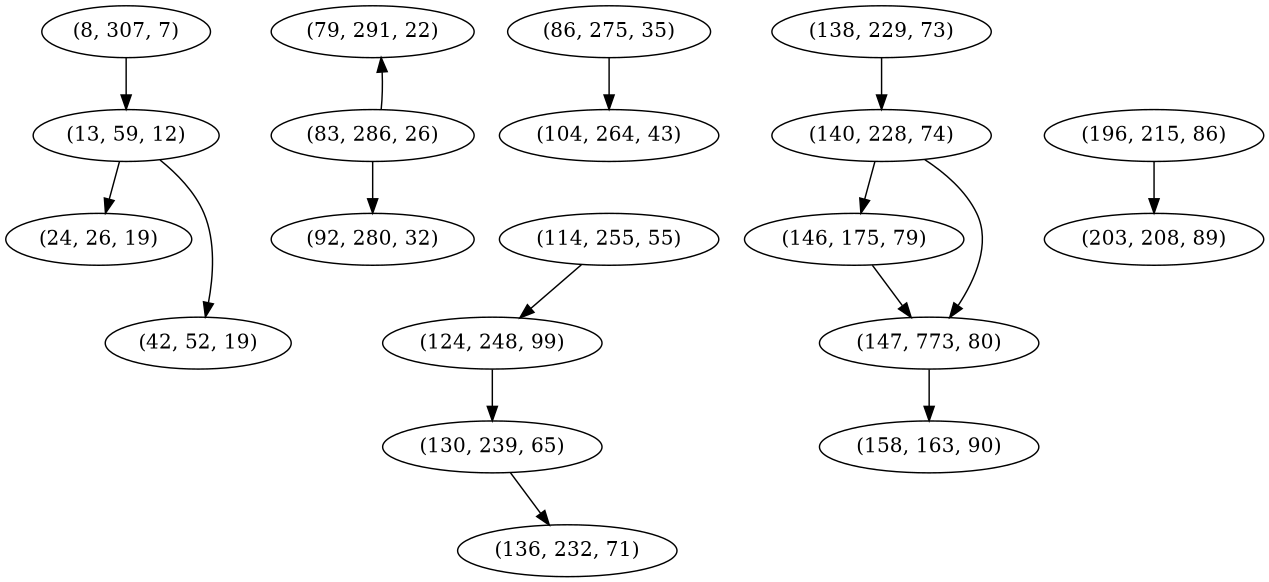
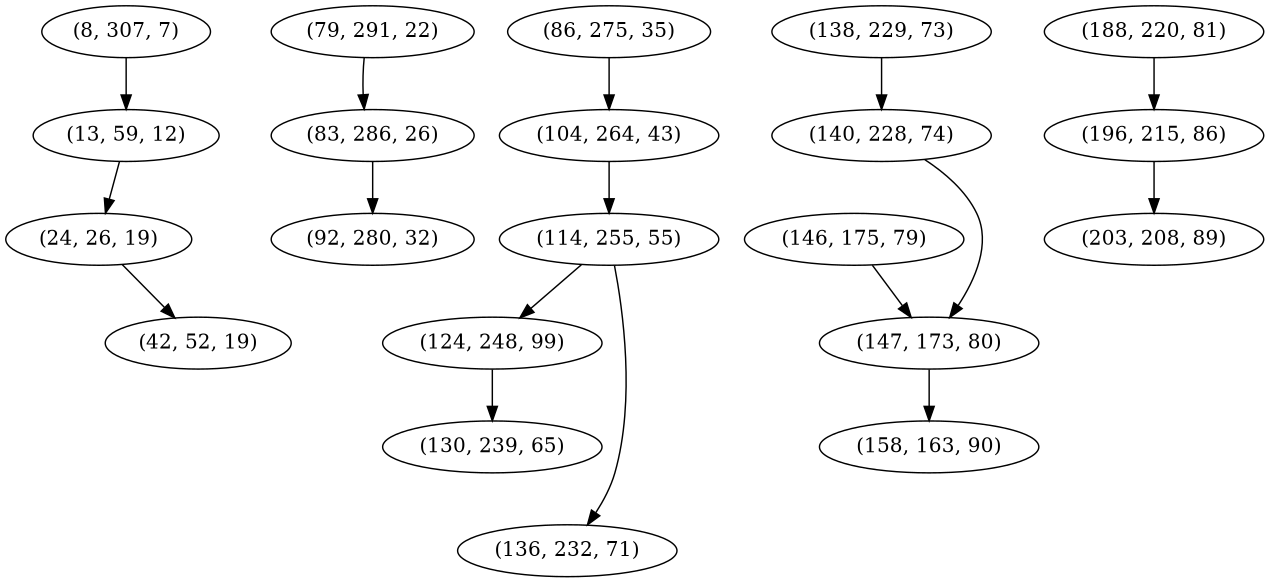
  digraph {
    "(8, 307, 7)"
    "(13, 59, 12)"
    n3 [label="(24, 26, 19)"]
    n4 [label="(42, 52, 19)"]
    "(79, 291, 22)"
    "(83, 286, 26)"
    "(92, 280, 32)"
    n8 [label="(86, 275, 35)"]
    "(104, 264, 43)"
    n10 [label="(114, 255, 55)"]
    n11 [label="(124, 248, 99)"]
    "(130, 239, 65)"
    "(136, 232, 71)"
    "(138, 229, 73)"
    "(140, 228, 74)"
    "(146, 175, 79)"
-   "(147, 173, 80)" [label="(147, 773, 80)"]
+   "(147, 173, 80)"
+   "(188, 220, 81)"
    "(196, 215, 86)"
    "(158, 163, 90)"
    "(203, 208, 89)"
    "(8, 307, 7)" -> "(13, 59, 12)"
    "(13, 59, 12)" -> n3
-   "(13, 59, 12)" -> n4
-   "(83, 286, 26)" -> "(79, 291, 22)"
+   n3 -> n4
+   "(79, 291, 22)" -> "(83, 286, 26)"
    "(83, 286, 26)" -> "(92, 280, 32)"
    n8 -> "(104, 264, 43)"
+   "(104, 264, 43)" -> n10
    n10 -> n11
    n11 -> "(130, 239, 65)"
-   "(130, 239, 65)" -> "(136, 232, 71)"
+   n10 -> "(136, 232, 71)"
    "(138, 229, 73)" -> "(140, 228, 74)"
-   "(140, 228, 74)" -> "(146, 175, 79)"
    "(140, 228, 74)" -> "(147, 173, 80)"
    "(146, 175, 79)" -> "(147, 173, 80)"
    "(147, 173, 80)" -> "(158, 163, 90)"
+   "(188, 220, 81)" -> "(196, 215, 86)"
    "(196, 215, 86)" -> "(203, 208, 89)"
  }
